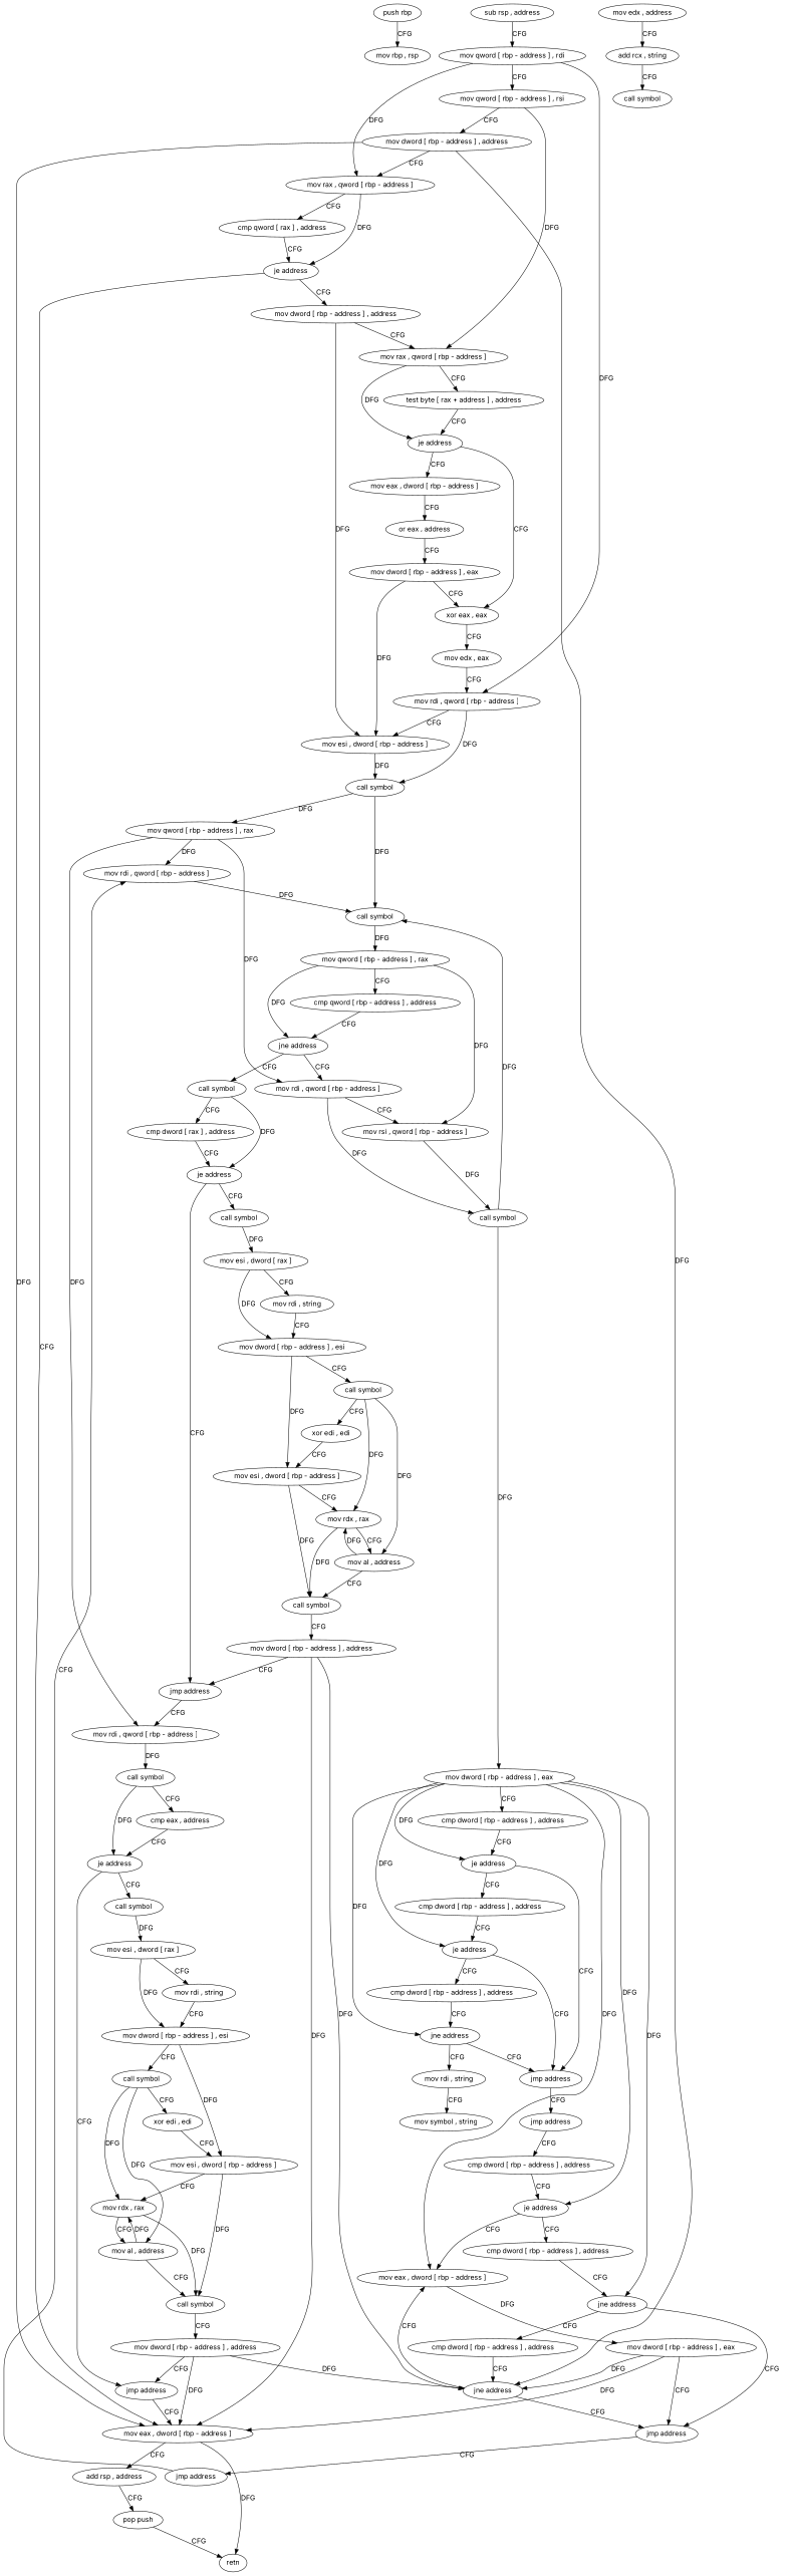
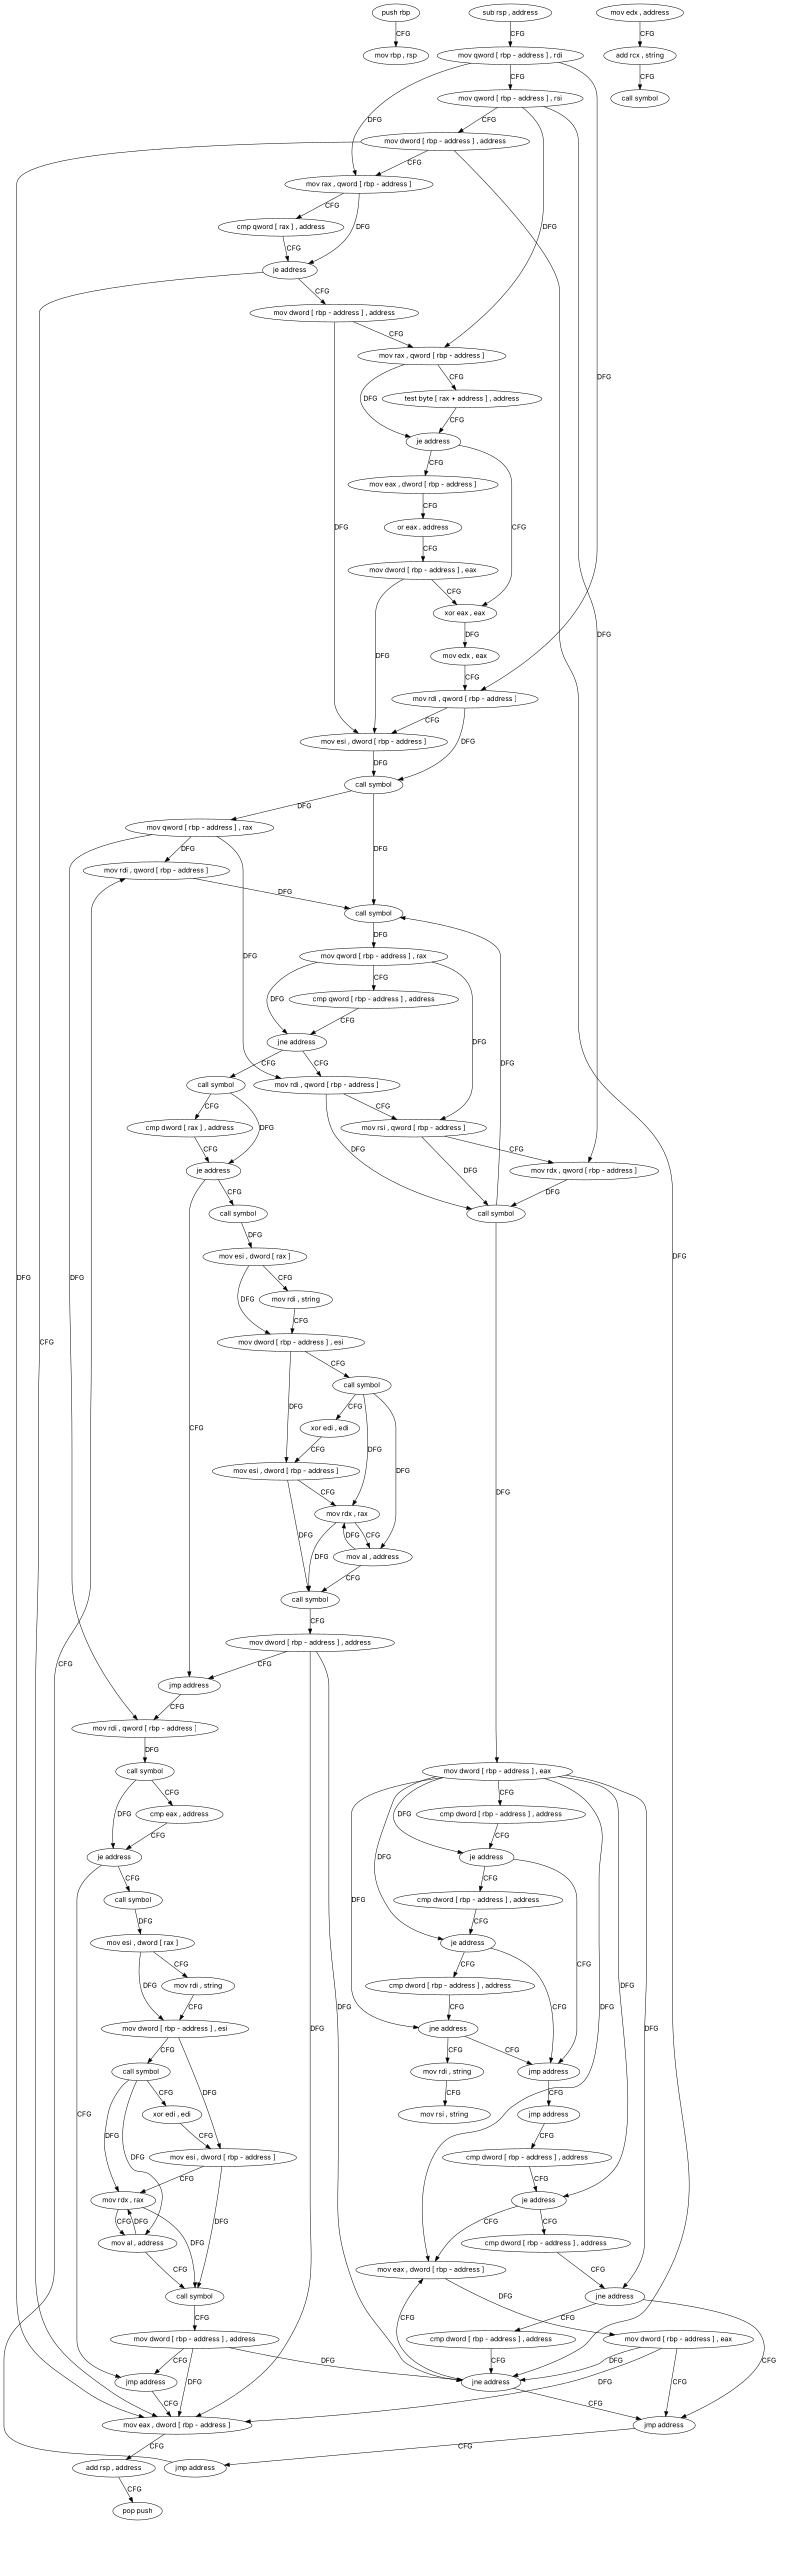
  digraph {
    fontname=Inter
    node [fontname=Inter]
    edge [fontname=Inter]
    n1 [label="push rbp"]
    n2 [label="mov rbp , rsp"]
    n3 [label="sub rsp , address"]
    n4 [label="mov qword [ rbp - address ] , rdi"]
    n5 [label="mov qword [ rbp - address ] , rsi"]
    n6 [label="mov rax , qword [ rbp - address ]"]
    n7 [label="mov rdi , qword [ rbp - address ]"]
    n8 [label="mov dword [ rbp - address ] , address"]
    n9 [label="mov rax , qword [ rbp - address ]"]
+   n10 [label="mov rdx , qword [ rbp - address ]"]
    n11 [label="cmp qword [ rax ] , address"]
    n12 [label="je address"]
    n13 [label="mov esi , dword [ rbp - address ]"]
    n14 [label="call symbol"]
    n15 [label="mov eax , dword [ rbp - address ]"]
    n16 [label="jne address"]
    n17 [label="test byte [ rax + address ] , address"]
    n18 [label="je address"]
    n19 [label="call symbol"]
    n20 [label="add rsp , address"]
-   n21 [label=retn]
    n22 [label="mov eax , dword [ rbp - address ]"]
    n23 [label="jmp address"]
    n24 [label="mov dword [ rbp - address ] , address"]
    n25 [label="pop push"]
    n26 [label="xor eax , eax"]
    n27 [label="mov eax , dword [ rbp - address ]"]
    n28 [label="mov edx , eax"]
    n29 [label="or eax , address"]
    n30 [label="mov dword [ rbp - address ] , eax"]
    n31 [label="mov qword [ rbp - address ] , rax"]
    n32 [label="call symbol"]
    n33 [label="mov rdi , qword [ rbp - address ]"]
    n34 [label="mov rdi , qword [ rbp - address ]"]
    n35 [label="mov rdi , qword [ rbp - address ]"]
    n36 [label="mov qword [ rbp - address ] , rax"]
    n37 [label="mov rsi , qword [ rbp - address ]"]
    n38 [label="call symbol"]
    n39 [label="mov dword [ rbp - address ] , eax"]
    n40 [label="cmp dword [ rbp - address ] , address"]
    n41 [label="je address"]
    n42 [label="je address"]
    n43 [label="jne address"]
    n44 [label="je address"]
    n45 [label="jne address"]
    n46 [label="jmp address"]
    n47 [label="cmp dword [ rbp - address ] , address"]
    n48 [label="cmp dword [ rbp - address ] , address"]
    n49 [label="mov rdi , string"]
    n50 [label="cmp dword [ rbp - address ] , address"]
    n51 [label="mov dword [ rbp - address ] , eax"]
    n52 [label="cmp dword [ rbp - address ] , address"]
    n53 [label="jmp address"]
    n54 [label="cmp dword [ rbp - address ] , address"]
    n55 [label="call symbol"]
    n56 [label="cmp dword [ rax ] , address"]
    n57 [label="je address"]
    n58 [label="jmp address"]
    n59 [label="call symbol"]
    n60 [label="mov esi , dword [ rax ]"]
    n61 [label="mov rdi , string"]
    n62 [label="mov dword [ rbp - address ] , esi"]
    n63 [label="cmp eax , address"]
    n64 [label="je address"]
    n65 [label="call symbol"]
    n66 [label="mov esi , dword [ rbp - address ]"]
    n67 [label="xor edi , edi"]
    n68 [label="mov rdx , rax"]
    n69 [label="mov al , address"]
    n70 [label="call symbol"]
    n71 [label="mov dword [ rbp - address ] , address"]
-   n72 [label="mov symbol , string"]
+   n72 [label="mov rsi , string"]
    n73 [label="jmp address"]
    n74 [label="call symbol"]
    n75 [label="mov esi , dword [ rax ]"]
    n76 [label="mov rdi , string"]
    n77 [label="mov dword [ rbp - address ] , esi"]
    n78 [label="mov edx , address"]
    n79 [label="add rcx , string"]
    n80 [label="call symbol"]
    n81 [label="call symbol"]
    n82 [label="mov esi , dword [ rbp - address ]"]
    n83 [label="xor edi , edi"]
    n84 [label="mov rdx , rax"]
    n85 [label="mov al , address"]
    n86 [label="call symbol"]
    n87 [label="mov dword [ rbp - address ] , address"]
    n88 [label="jmp address"]
    n89 [label="cmp qword [ rbp - address ] , address"]
    n90 [label="jne address"]
    n1 -> n2 [label=CFG]
    n3 -> n4 [label=CFG]
    n4 -> n5 [label=CFG]
    n4 -> n6 [label=DFG]
    n4 -> n7 [label=DFG]
    n5 -> n8 [label=CFG]
    n5 -> n9 [label=DFG]
+   n5 -> n10 [label=DFG]
    n6 -> n11 [label=CFG]
    n6 -> n12 [label=DFG]
    n7 -> n13 [label=CFG]
    n7 -> n14 [label=DFG]
    n8 -> n6 [label=CFG]
    n8 -> n15 [label=DFG]
    n8 -> n16 [label=DFG]
    n9 -> n17 [label=CFG]
    n9 -> n18 [label=DFG]
+   n10 -> n19 [label=DFG]
    n11 -> n12 [label=CFG]
    n12 -> n15 [label=CFG]
    n12 -> n24 [label=CFG]
    n13 -> n14 [label=DFG]
    n14 -> n31 [label=DFG]
    n14 -> n32 [label=DFG]
    n15 -> n20 [label=CFG]
-   n15 -> n21 [label=DFG]
    n16 -> n22 [label=CFG]
    n16 -> n23 [label=CFG]
    n17 -> n18 [label=CFG]
    n18 -> n26 [label=CFG]
    n18 -> n27 [label=CFG]
    n19 -> n32 [label=DFG]
    n19 -> n39 [label=DFG]
    n20 -> n25 [label=CFG]
    n22 -> n51 [label=DFG]
    n23 -> n88 [label=CFG]
    n24 -> n9 [label=CFG]
    n24 -> n13 [label=DFG]
-   n25 -> n21 [label=CFG]
-   n26 -> n28 [label=CFG]
+   n26 -> n28 [label=DFG]
    n27 -> n29 [label=CFG]
    n28 -> n7 [label=CFG]
    n29 -> n30 [label=CFG]
    n30 -> n13 [label=DFG]
    n30 -> n26 [label=CFG]
    n31 -> n33 [label=DFG]
    n31 -> n34 [label=DFG]
    n31 -> n35 [label=DFG]
    n32 -> n36 [label=DFG]
    n33 -> n32 [label=DFG]
    n34 -> n19 [label=DFG]
    n34 -> n37 [label=CFG]
    n35 -> n38 [label=DFG]
    n36 -> n37 [label=DFG]
    n36 -> n89 [label=CFG]
    n36 -> n90 [label=DFG]
+   n37 -> n10 [label=CFG]
    n37 -> n19 [label=DFG]
    n38 -> n63 [label=CFG]
    n38 -> n64 [label=DFG]
    n39 -> n22 [label=DFG]
    n39 -> n40 [label=CFG]
    n39 -> n41 [label=DFG]
    n39 -> n42 [label=DFG]
    n39 -> n43 [label=DFG]
    n39 -> n44 [label=DFG]
    n39 -> n45 [label=DFG]
    n40 -> n41 [label=CFG]
    n41 -> n46 [label=CFG]
    n41 -> n47 [label=CFG]
    n42 -> n46 [label=CFG]
    n42 -> n48 [label=CFG]
    n43 -> n46 [label=CFG]
    n43 -> n49 [label=CFG]
    n44 -> n22 [label=CFG]
    n44 -> n50 [label=CFG]
    n45 -> n23 [label=CFG]
    n45 -> n52 [label=CFG]
    n46 -> n53 [label=CFG]
    n47 -> n42 [label=CFG]
    n48 -> n43 [label=CFG]
    n49 -> n72 [label=CFG]
    n50 -> n45 [label=CFG]
    n51 -> n15 [label=DFG]
    n51 -> n16 [label=DFG]
    n51 -> n23 [label=CFG]
    n52 -> n16 [label=CFG]
    n53 -> n54 [label=CFG]
    n54 -> n44 [label=CFG]
    n55 -> n56 [label=CFG]
    n55 -> n57 [label=DFG]
    n56 -> n57 [label=CFG]
    n57 -> n58 [label=CFG]
    n57 -> n59 [label=CFG]
    n58 -> n35 [label=CFG]
    n59 -> n60 [label=DFG]
    n60 -> n61 [label=CFG]
    n60 -> n62 [label=DFG]
    n61 -> n62 [label=CFG]
    n62 -> n65 [label=CFG]
    n62 -> n66 [label=DFG]
    n63 -> n64 [label=CFG]
    n64 -> n73 [label=CFG]
    n64 -> n74 [label=CFG]
    n65 -> n67 [label=CFG]
    n65 -> n68 [label=DFG]
    n65 -> n69 [label=DFG]
    n66 -> n68 [label=CFG]
    n66 -> n70 [label=DFG]
    n67 -> n66 [label=CFG]
    n68 -> n69 [label=CFG]
    n68 -> n70 [label=DFG]
    n69 -> n68 [label=DFG]
    n69 -> n70 [label=CFG]
    n70 -> n71 [label=CFG]
    n71 -> n15 [label=DFG]
    n71 -> n16 [label=DFG]
    n71 -> n58 [label=CFG]
    n73 -> n15 [label=CFG]
    n74 -> n75 [label=DFG]
    n75 -> n76 [label=CFG]
    n75 -> n77 [label=DFG]
    n76 -> n77 [label=CFG]
    n77 -> n81 [label=CFG]
    n77 -> n82 [label=DFG]
    n78 -> n79 [label=CFG]
    n79 -> n80 [label=CFG]
    n81 -> n83 [label=CFG]
    n81 -> n84 [label=DFG]
    n81 -> n85 [label=DFG]
    n82 -> n84 [label=CFG]
    n82 -> n86 [label=DFG]
    n83 -> n82 [label=CFG]
    n84 -> n85 [label=CFG]
    n84 -> n86 [label=DFG]
    n85 -> n84 [label=DFG]
    n85 -> n86 [label=CFG]
    n86 -> n87 [label=CFG]
    n87 -> n15 [label=DFG]
    n87 -> n16 [label=DFG]
    n87 -> n73 [label=CFG]
    n88 -> n33 [label=CFG]
    n89 -> n90 [label=CFG]
    n90 -> n34 [label=CFG]
    n90 -> n55 [label=CFG]
  }
